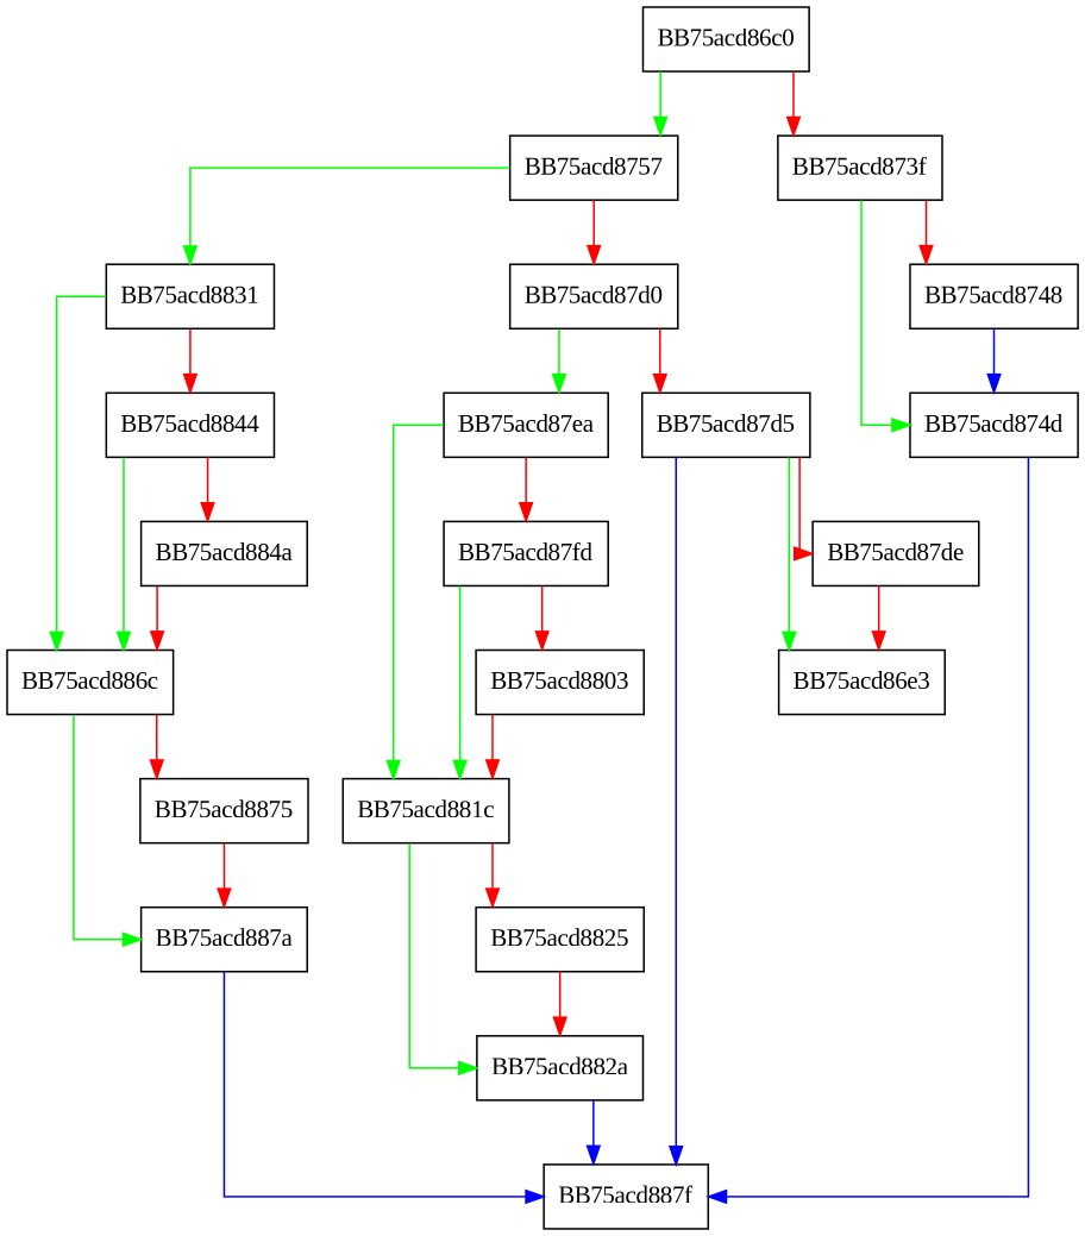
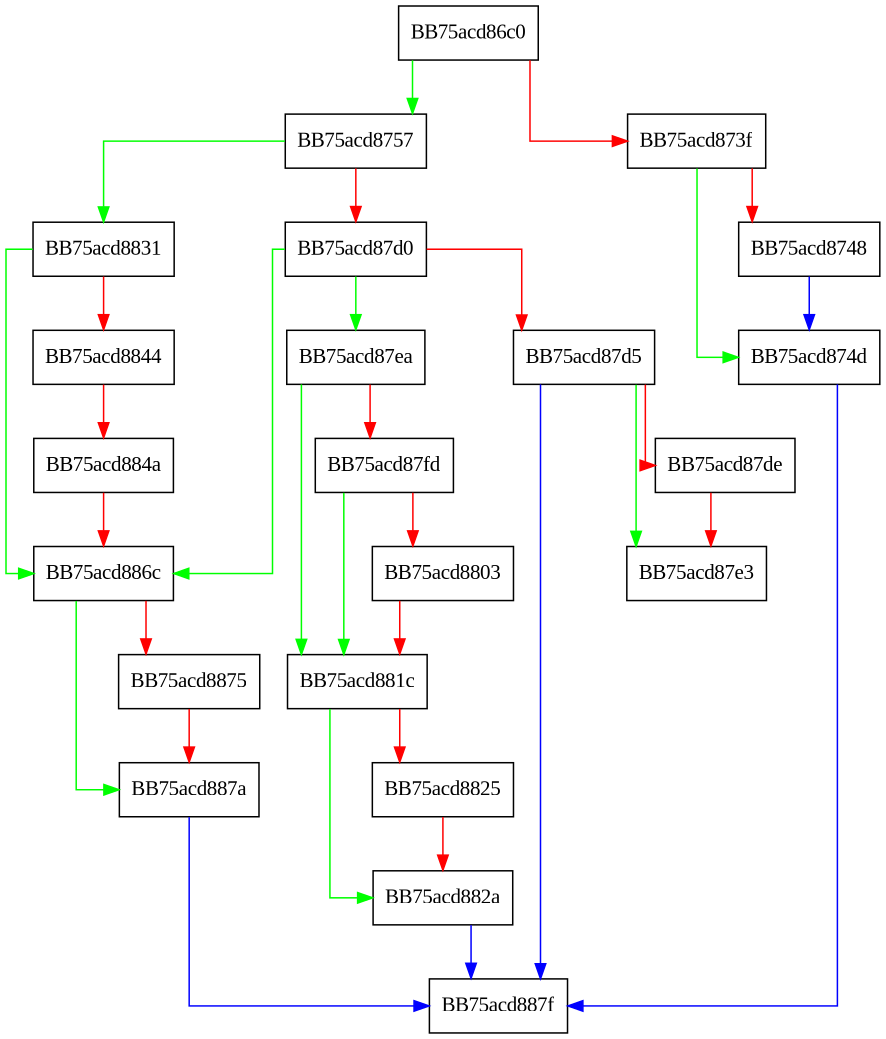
  digraph {
    fontname="Liberation Serif"
    splines=ortho
    node [fontname="Liberation Serif" shape=box]
    edge [color=red fontname="Liberation Serif"]
    BB75acd86c0
    BB75acd8757
    BB75acd873f
    BB75acd8831
    BB75acd87d0
    BB75acd874d
    BB75acd8748
    BB75acd886c
    BB75acd8844
    BB75acd87ea
    BB75acd87d5
    BB75acd887f
    BB75acd887a
    BB75acd8875
    BB75acd884a
    BB75acd881c
    BB75acd87fd
-   BB75acd87e3 [label=BB75acd86e3]
+   BB75acd87e3
    BB75acd87de
    BB75acd882a
    BB75acd8825
    BB75acd8803
    BB75acd86c0 -> BB75acd8757 [color=green]
    BB75acd86c0 -> BB75acd873f
    BB75acd8757 -> BB75acd8831 [color=green]
    BB75acd8757 -> BB75acd87d0
    BB75acd873f -> BB75acd874d [color=green]
    BB75acd873f -> BB75acd8748
    BB75acd8831 -> BB75acd886c [color=green]
    BB75acd8831 -> BB75acd8844
    BB75acd87d0 -> BB75acd87ea [color=green]
    BB75acd87d0 -> BB75acd87d5
    BB75acd874d -> BB75acd887f [color=blue]
    BB75acd8748 -> BB75acd874d [color=blue]
    BB75acd886c -> BB75acd887a [color=green]
    BB75acd886c -> BB75acd8875
-   BB75acd8844 -> BB75acd886c [color=green]
+   BB75acd87d0 -> BB75acd886c [color=green]
    BB75acd8844 -> BB75acd884a
    BB75acd87ea -> BB75acd881c [color=green]
    BB75acd87ea -> BB75acd87fd
    BB75acd87d5 -> BB75acd887f [color=blue]
    BB75acd87d5 -> BB75acd87e3 [color=green]
    BB75acd87d5 -> BB75acd87de
    BB75acd887a -> BB75acd887f [color=blue]
    BB75acd8875 -> BB75acd887a
    BB75acd884a -> BB75acd886c
    BB75acd881c -> BB75acd882a [color=green]
    BB75acd881c -> BB75acd8825
    BB75acd87fd -> BB75acd881c [color=green]
    BB75acd87fd -> BB75acd8803
    BB75acd87de -> BB75acd87e3
    BB75acd882a -> BB75acd887f [color=blue]
    BB75acd8825 -> BB75acd882a
    BB75acd8803 -> BB75acd881c
  }
